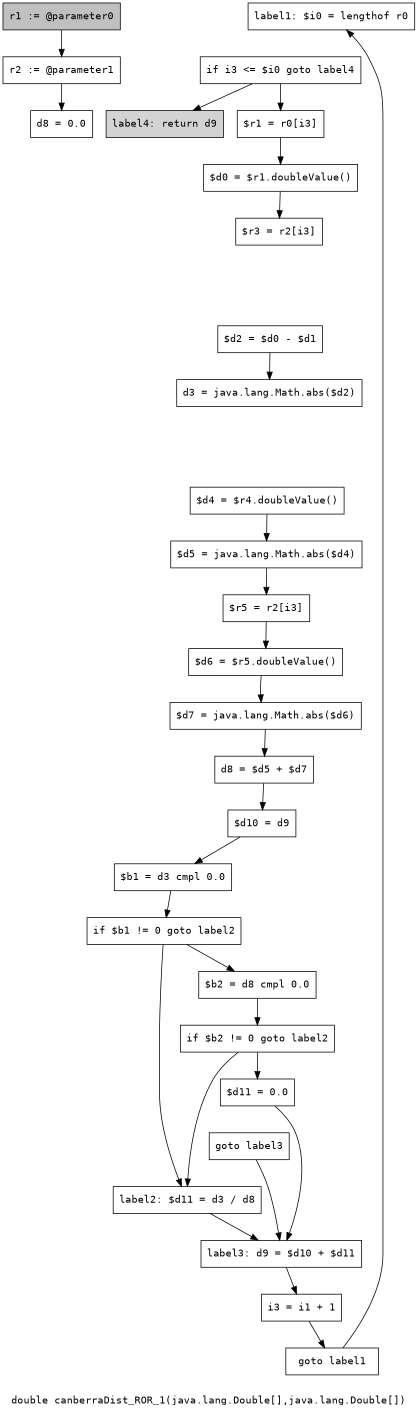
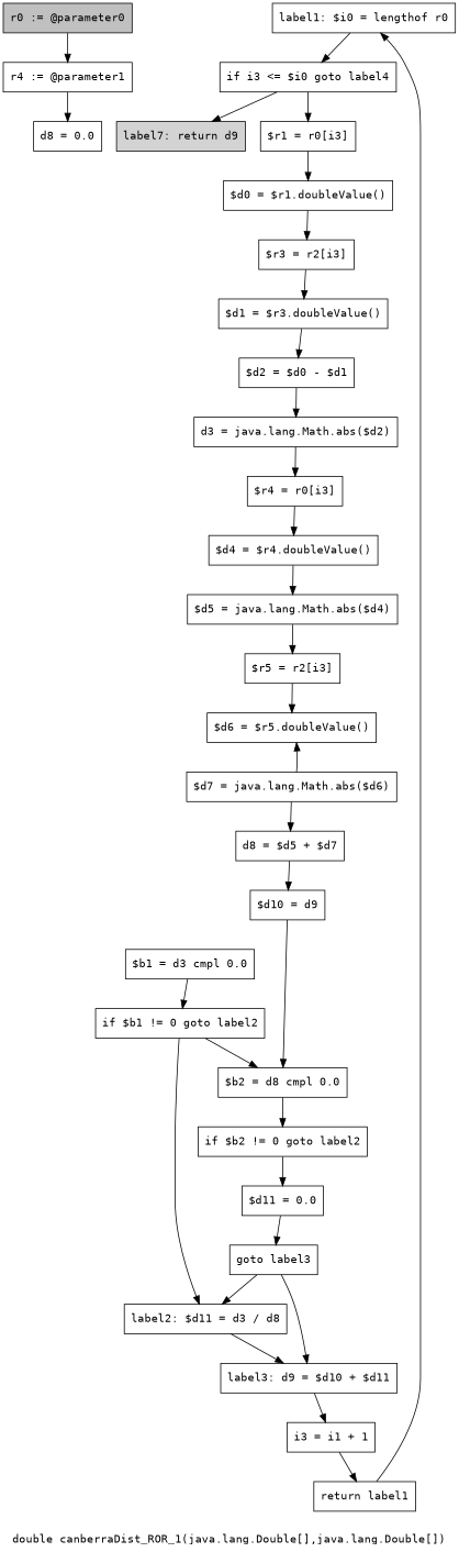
  digraph {
    fontname="DejaVu Sans Mono"
    label="double canberraDist_ROR_1(java.lang.Double[],java.lang.Double[])"
    node [fontname="DejaVu Sans Mono" shape=box]
    edge [fontname="DejaVu Sans Mono"]
-   n1 [fillcolor=gray label="r1 := @parameter0" style=filled]
-   n2 [label="r2 := @parameter1"]
+   n1 [fillcolor=gray label="r0 := @parameter0" style=filled]
+   n2 [label="r4 := @parameter1"]
    n3 [label="d8 = 0.0"]
    n4 [label="label1: $i0 = lengthof r0"]
    n5 [label="if i3 <= $i0 goto label4"]
    n6 [label="$r1 = r0[i3]"]
-   n7 [fillcolor=lightgray label="label4: return d9" style=filled]
+   n7 [fillcolor=lightgray label="label7: return d9" style=filled]
    n8 [label="$d0 = $r1.doubleValue()"]
    n9 [label="$r3 = r2[i3]"]
+   n10 [label="$d1 = $r3.doubleValue()"]
    n11 [label="$d2 = $d0 - $d1"]
    n12 [label="d3 = java.lang.Math.abs($d2)"]
+   n13 [label="$r4 = r0[i3]"]
    n14 [label="$d4 = $r4.doubleValue()"]
    n15 [label="$d5 = java.lang.Math.abs($d4)"]
    n16 [label="$r5 = r2[i3]"]
    n17 [label="$d6 = $r5.doubleValue()"]
    n18 [label="$d7 = java.lang.Math.abs($d6)"]
    n19 [label="d8 = $d5 + $d7"]
    n20 [label="$d10 = d9"]
    n21 [label="$b1 = d3 cmpl 0.0"]
    n22 [label="if $b1 != 0 goto label2"]
    n23 [label="$b2 = d8 cmpl 0.0"]
    n24 [label="label2: $d11 = d3 / d8"]
    n25 [label="if $b2 != 0 goto label2"]
    n26 [label="label3: d9 = $d10 + $d11"]
    n27 [label="$d11 = 0.0"]
    n28 [label="i3 = i1 + 1"]
    n29 [label="goto label3"]
-   n30 [label="goto label1"]
+   n30 [label="return label1"]
    n1 -> n2
    n2 -> n3
+   n4 -> n5
    n5 -> n6
    n5 -> n7
    n6 -> n8
    n8 -> n9
+   n9 -> n10
+   n10 -> n11
    n11 -> n12
+   n12 -> n13
+   n13 -> n14
    n14 -> n15
    n15 -> n16
    n16 -> n17
-   n17 -> n18
+   n18 -> n17
    n18 -> n19
    n19 -> n20
-   n20 -> n21
+   n20 -> n23
    n21 -> n22
    n22 -> n23
    n22 -> n24
    n23 -> n25
    n24 -> n26
-   n25 -> n24
+   n29 -> n24
    n25 -> n27
    n26 -> n28
-   n27 -> n26
+   n27 -> n29
    n28 -> n30
    n29 -> n26
    n30 -> n4
  }
